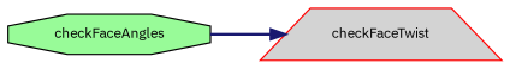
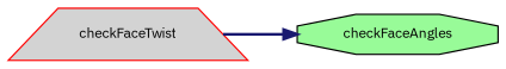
  digraph {
    rankdir=LR
    fontname="IBM Plex Sans"
    node [fontname="IBM Plex Sans" fontsize=10 style=filled]
    n1 [color=black fillcolor=palegreen fontcolor=black height=0.2 label=checkFaceAngles shape=octagon width=0.4]
    n2 [color=red height=0.2 label=checkFaceTwist shape=trapezium width=0.4 fillcolor=lightgrey]
-   n1 -> n2 [color=midnightblue fontname="IBM Plex Sans" fontsize=10 labelfontname=FreeSans labelfontsize=10 style=bold]
+   n2 -> n1 [color=midnightblue fontname="IBM Plex Sans" fontsize=10 labelfontname=FreeSans labelfontsize=10 style=bold]
  }
